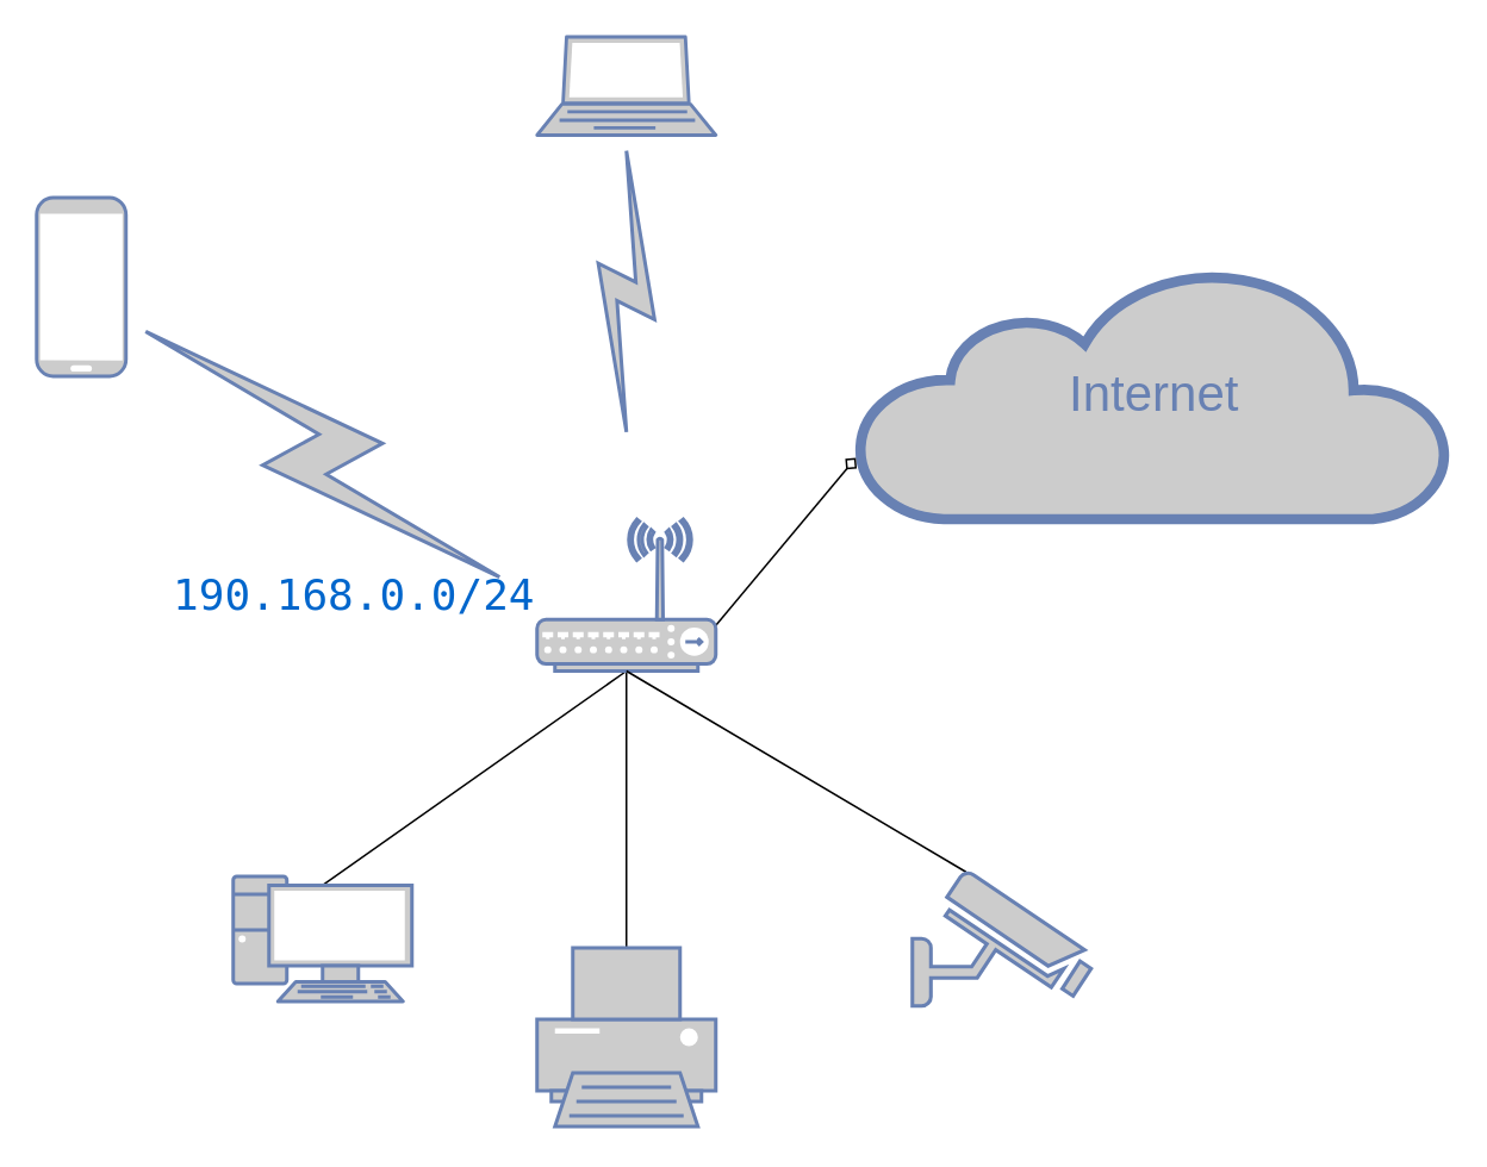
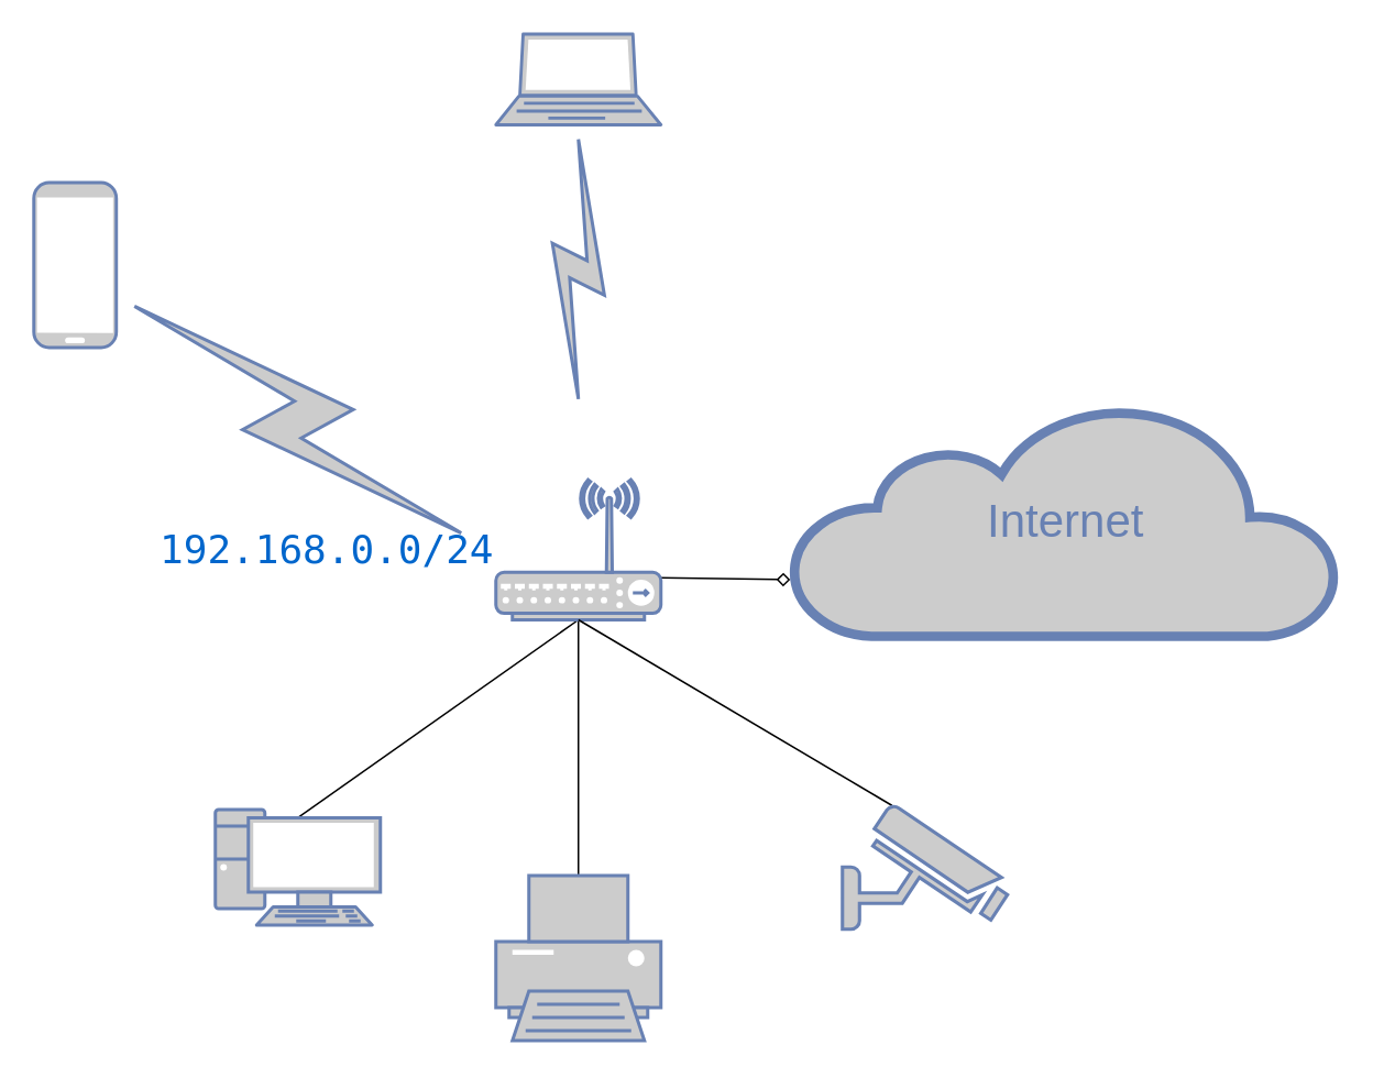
  <mxCell id="0" />
  <mxCell id="1" parent="0" />
  <mxCell id="2" value="" style="html=1;fillColor=#CCCCCC;strokeColor=#6881B3;gradientColor=none;gradientDirection=north;strokeWidth=2;shape=mxgraph.networks.comm_link_edge;html=1;labelBackgroundColor=none;endArrow=none;endFill=0;fontFamily=Verdana;fontSize=20;" parent="1" target="3" edge="1"><mxGeometry width="100" height="100" relative="1" as="geometry"><mxPoint x="290" y="330" as="sourcePoint" /><mxPoint x="458" y="168" as="targetPoint" /></mxGeometry></mxCell>
  <mxCell id="3" value="" style="fontColor=#0066CC;verticalAlign=top;verticalLabelPosition=bottom;labelPosition=center;align=center;html=1;fillColor=#CCCCCC;strokeColor=#6881B3;gradientColor=none;gradientDirection=north;strokeWidth=2;shape=mxgraph.networks.mobile;rounded=0;shadow=0;comic=0;" parent="1" vertex="1"><mxGeometry x="20" y="110" width="50" height="100" as="geometry" /></mxCell>
  <mxCell id="4" style="edgeStyle=none;rounded=0;orthogonalLoop=1;jettySize=auto;html=1;exitX=0.5;exitY=0.07;exitDx=0;exitDy=0;exitPerimeter=0;entryX=0.5;entryY=1;entryDx=0;entryDy=0;entryPerimeter=0;endArrow=none;endFill=0;" edge="1" parent="1" source="5" target="10"><mxGeometry relative="1" as="geometry" /></mxCell>
  <mxCell id="5" value="" style="fontColor=#0066CC;verticalAlign=top;verticalLabelPosition=bottom;labelPosition=center;align=center;html=1;fillColor=#CCCCCC;strokeColor=#6881B3;gradientColor=none;gradientDirection=north;strokeWidth=2;shape=mxgraph.networks.pc;rounded=0;shadow=0;comic=0;" parent="1" vertex="1"><mxGeometry x="130" y="490" width="100" height="70" as="geometry" /></mxCell>
  <mxCell id="6" style="edgeStyle=none;rounded=0;orthogonalLoop=1;jettySize=auto;html=1;exitX=0.5;exitY=0;exitDx=0;exitDy=0;exitPerimeter=0;entryX=0.5;entryY=1;entryDx=0;entryDy=0;entryPerimeter=0;endArrow=none;endFill=0;" edge="1" parent="1" source="7" target="10"><mxGeometry relative="1" as="geometry" /></mxCell>
  <mxCell id="7" value="" style="fontColor=#0066CC;verticalAlign=top;verticalLabelPosition=bottom;labelPosition=center;align=center;html=1;fillColor=#CCCCCC;strokeColor=#6881B3;gradientColor=none;gradientDirection=north;strokeWidth=2;shape=mxgraph.networks.printer;rounded=0;shadow=0;comic=0;" parent="1" vertex="1"><mxGeometry x="300" y="530.002" width="100" height="100" as="geometry" /></mxCell>
- <mxCell id="8" value="Internet" style="html=1;fillColor=#CCCCCC;strokeColor=#6881B3;gradientColor=none;gradientDirection=north;strokeWidth=2;shape=mxgraph.networks.cloud;fontColor=#6881B3;rounded=0;shadow=0;comic=0;align=center;fontSize=28;" parent="1" vertex="1"><mxGeometry x="480" y="150" width="330" height="140" as="geometry" /></mxCell>
+ <mxCell id="8" value="Internet" style="html=1;fillColor=#CCCCCC;strokeColor=#6881B3;gradientColor=none;gradientDirection=north;strokeWidth=2;shape=mxgraph.networks.cloud;fontColor=#6881B3;rounded=0;shadow=0;comic=0;align=center;fontSize=28;" parent="1" vertex="1"><mxGeometry x="480" y="245" width="330" height="140" as="geometry" /></mxCell>
  <mxCell id="9" style="rounded=0;orthogonalLoop=1;jettySize=auto;html=1;exitX=1;exitY=0.7;exitDx=0;exitDy=0;exitPerimeter=0;entryX=-0.005;entryY=0.755;entryDx=0;entryDy=0;entryPerimeter=0;endArrow=diamond;endFill=0;" edge="1" parent="1" source="10" target="8"><mxGeometry relative="1" as="geometry" /></mxCell>
- <mxCell id="10" value="&lt;pre&gt;&lt;font style=&quot;font-size: 24px&quot;&gt;190.168.0.0/24&lt;/font&gt;&lt;/pre&gt;" style="fontColor=#0066CC;verticalAlign=middle;verticalLabelPosition=middle;labelPosition=left;align=right;html=1;fillColor=#CCCCCC;strokeColor=#6881B3;gradientColor=none;gradientDirection=north;strokeWidth=2;shape=mxgraph.networks.wireless_hub;rounded=0;shadow=0;comic=0;" vertex="1" parent="1"><mxGeometry x="300" y="290.002" width="100" height="85" as="geometry" /></mxCell>
+ <mxCell id="10" value="&lt;pre&gt;&lt;font style=&quot;font-size: 24px&quot;&gt;192.168.0.0/24&lt;/font&gt;&lt;/pre&gt;" style="fontColor=#0066CC;verticalAlign=middle;verticalLabelPosition=middle;labelPosition=left;align=right;html=1;fillColor=#CCCCCC;strokeColor=#6881B3;gradientColor=none;gradientDirection=north;strokeWidth=2;shape=mxgraph.networks.wireless_hub;rounded=0;shadow=0;comic=0;" vertex="1" parent="1"><mxGeometry x="300" y="290.002" width="100" height="85" as="geometry" /></mxCell>
  <mxCell id="11" value="" style="fontColor=#0066CC;verticalAlign=top;verticalLabelPosition=bottom;labelPosition=center;align=center;html=1;outlineConnect=0;fillColor=#CCCCCC;strokeColor=#6881B3;gradientColor=none;gradientDirection=north;strokeWidth=2;shape=mxgraph.networks.laptop;" vertex="1" parent="1"><mxGeometry x="300" y="20" width="100" height="55" as="geometry" /></mxCell>
  <mxCell id="12" style="edgeStyle=none;rounded=0;orthogonalLoop=1;jettySize=auto;html=1;exitX=0.3;exitY=0;exitDx=0;exitDy=0;exitPerimeter=0;entryX=0.5;entryY=1;entryDx=0;entryDy=0;entryPerimeter=0;endArrow=none;endFill=0;" edge="1" parent="1" source="13" target="10"><mxGeometry relative="1" as="geometry" /></mxCell>
  <mxCell id="13" value="" style="fontColor=#0066CC;verticalAlign=top;verticalLabelPosition=bottom;labelPosition=center;align=center;html=1;outlineConnect=0;fillColor=#CCCCCC;strokeColor=#6881B3;gradientColor=none;gradientDirection=north;strokeWidth=2;shape=mxgraph.networks.security_camera;" vertex="1" parent="1"><mxGeometry x="510" y="487.5" width="100" height="75" as="geometry" /></mxCell>
  <mxCell id="14" value="" style="html=1;fillColor=#CCCCCC;strokeColor=#6881B3;gradientColor=none;gradientDirection=north;strokeWidth=2;shape=mxgraph.networks.comm_link_edge;html=1;labelBackgroundColor=none;endArrow=none;endFill=0;fontFamily=Verdana;fontSize=20;entryX=0.5;entryY=1;entryDx=0;entryDy=0;entryPerimeter=0;" edge="1" parent="1" target="11"><mxGeometry width="100" height="100" relative="1" as="geometry"><mxPoint x="350" y="250" as="sourcePoint" /><mxPoint x="330" y="109.997" as="targetPoint" /></mxGeometry></mxCell>
